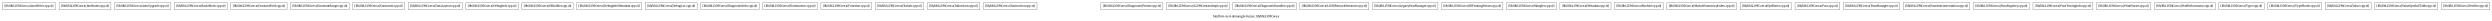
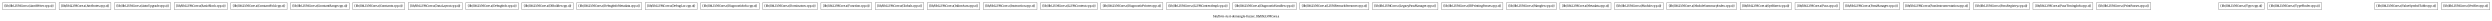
  digraph {
    label="bin/llvm-rust-demangle-fuzzer_lib/libLLVMCore.a"
    rankdir=TB
    fontname=Merriweather
    node [group=0 shape=box fontname=Merriweather]
    n1 [label="{lib/libLLVMCore.a(AsmWriter.cpp.o)}"]
    n2 [label="{lib/libLLVMCore.a(Attributes.cpp.o)}"]
    n3 [label="{lib/libLLVMCore.a(AutoUpgrade.cpp.o)}"]
    n4 [label="{lib/libLLVMCore.a(BasicBlock.cpp.o)}"]
    n5 [label="{lib/libLLVMCore.a(ConstantFold.cpp.o)}"]
    n6 [label="{lib/libLLVMCore.a(ConstantRange.cpp.o)}"]
    n7 [label="{lib/libLLVMCore.a(Constants.cpp.o)}"]
    n8 [label="{lib/libLLVMCore.a(DataLayout.cpp.o)}"]
    n9 [label="{lib/libLLVMCore.a(DebugInfo.cpp.o)}"]
    n10 [label="{lib/libLLVMCore.a(DIBuilder.cpp.o)}"]
    n11 [label="{lib/libLLVMCore.a(DebugInfoMetadata.cpp.o)}"]
    n12 [label="{lib/libLLVMCore.a(DebugLoc.cpp.o)}"]
    n13 [label="{lib/libLLVMCore.a(DiagnosticInfo.cpp.o)}"]
    n14 [label="{lib/libLLVMCore.a(Dominators.cpp.o)}"]
    n15 [label="{lib/libLLVMCore.a(Function.cpp.o)}"]
    n16 [label="{lib/libLLVMCore.a(Globals.cpp.o)}"]
    n17 [label="{lib/libLLVMCore.a(InlineAsm.cpp.o)}"]
    n18 [label="{lib/libLLVMCore.a(Instruction.cpp.o)}"]
+   n19 [label="{lib/libLLVMCore.a(LLVMContext.cpp.o)}"]
    n20 [label="{lib/libLLVMCore.a(DiagnosticPrinter.cpp.o)}"]
    n21 [label="{lib/libLLVMCore.a(LLVMContextImpl.cpp.o)}"]
    n22 [label="{lib/libLLVMCore.a(DiagnosticHandler.cpp.o)}"]
    n23 [label="{lib/libLLVMCore.a(LLVMRemarkStreamer.cpp.o)}"]
    n24 [label="{lib/libLLVMCore.a(LegacyPassManager.cpp.o)}"]
    n25 [label="{lib/libLLVMCore.a(IRPrintingPasses.cpp.o)}"]
    n26 [label="{lib/libLLVMCore.a(Mangler.cpp.o)}"]
    n27 [label="{lib/libLLVMCore.a(Metadata.cpp.o)}"]
    n28 [label="{lib/libLLVMCore.a(Module.cpp.o)}"]
    n29 [label="{lib/libLLVMCore.a(ModuleSummaryIndex.cpp.o)}"]
    n30 [label="{lib/libLLVMCore.a(OptBisect.cpp.o)}"]
    n31 [label="{lib/libLLVMCore.a(Pass.cpp.o)}"]
    n32 [label="{lib/libLLVMCore.a(PassManager.cpp.o)}"]
    n33 [label="{lib/libLLVMCore.a(PassInstrumentation.cpp.o)}"]
    n34 [label="{lib/libLLVMCore.a(PassRegistry.cpp.o)}"]
    n35 [label="{lib/libLLVMCore.a(PassTimingInfo.cpp.o)}"]
    n36 [label="{lib/libLLVMCore.a(PrintPasses.cpp.o)}"]
-   n37 [label="{lib/libLLVMCore.a(ProfileSummary.cpp.o)}"]
    n38 [label="{lib/libLLVMCore.a(Type.cpp.o)}"]
    n39 [label="{lib/libLLVMCore.a(TypeFinder.cpp.o)}"]
-   n40 [label="{lib/libLLVMCore.a(Value.cpp.o)}"]
    n41 [label="{lib/libLLVMCore.a(ValueSymbolTable.cpp.o)}"]
    n42 [label="{lib/libLLVMCore.a(Verifier.cpp.o)}"]
  }
